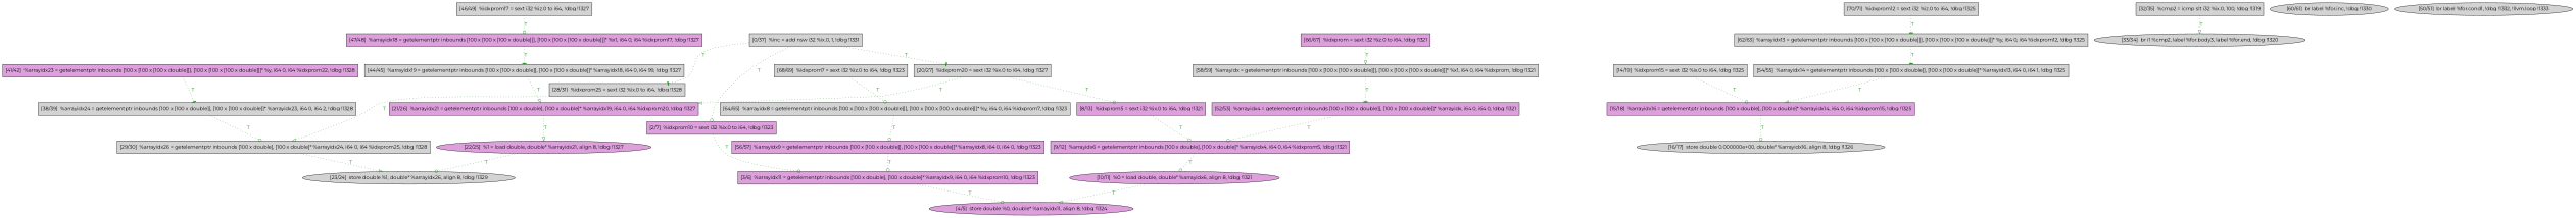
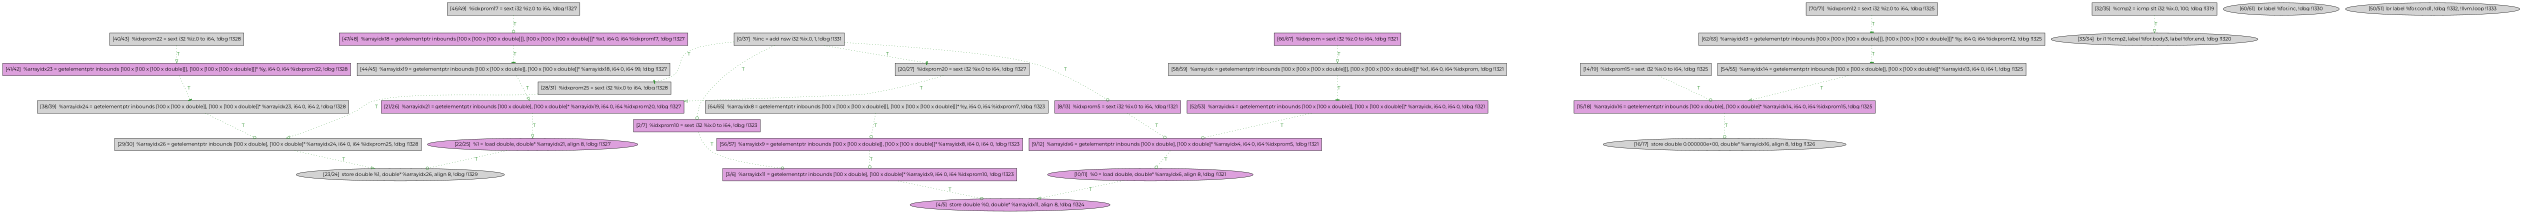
  digraph {
    fontname=Montserrat
    node [fillcolor=lightgrey fontname=Montserrat shape=rectangle style=filled]
    edge [arrowhead=odot color=forestgreen fontcolor=forestgreen fontname=Montserrat style=dotted]
    n1 [label="[23/24]  store double %1, double* %arrayidx26, align 8, !dbg !1329" shape=ellipse]
    n2 [label="[28/31]  %idxprom25 = sext i32 %ix.0 to i64, !dbg !1328"]
    n3 [label="[29/30]  %arrayidx26 = getelementptr inbounds [100 x double], [100 x double]* %arrayidx24, i64 0, i64 %idxprom25, !dbg !1328"]
    n4 [label="[0/37]  %inc = add nsw i32 %ix.0, 1, !dbg !1331"]
    n5 [fillcolor=plum label="[2/7]  %idxprom10 = sext i32 %ix.0 to i64, !dbg !1323"]
    n6 [fillcolor=plum label="[8/13]  %idxprom5 = sext i32 %ix.0 to i64, !dbg !1321"]
    n7 [label="[20/27]  %idxprom20 = sext i32 %ix.0 to i64, !dbg !1327"]
    n8 [label="[14/19]  %idxprom15 = sext i32 %ix.0 to i64, !dbg !1325"]
    n9 [fillcolor=plum label="[15/18]  %arrayidx16 = getelementptr inbounds [100 x double], [100 x double]* %arrayidx14, i64 0, i64 %idxprom15, !dbg !1325"]
    n10 [fillcolor=plum label="[3/6]  %arrayidx11 = getelementptr inbounds [100 x double], [100 x double]* %arrayidx9, i64 0, i64 %idxprom10, !dbg !1323"]
    n11 [label="[32/35]  %cmp2 = icmp slt i32 %ix.0, 100, !dbg !1319"]
    n12 [label="[33/34]  br i1 %cmp2, label %for.body3, label %for.end, !dbg !1320" shape=ellipse]
    n13 [fillcolor=plum label="[9/12]  %arrayidx6 = getelementptr inbounds [100 x double], [100 x double]* %arrayidx4, i64 0, i64 %idxprom5, !dbg !1321"]
    n14 [fillcolor=plum label="[21/26]  %arrayidx21 = getelementptr inbounds [100 x double], [100 x double]* %arrayidx19, i64 0, i64 %idxprom20, !dbg !1327"]
    n15 [label="[16/17]  store double 0.000000e+00, double* %arrayidx16, align 8, !dbg !1326" shape=ellipse]
    n16 [fillcolor=plum label="[4/5]  store double %0, double* %arrayidx11, align 8, !dbg !1324" shape=ellipse]
    n17 [label="[38/39]  %arrayidx24 = getelementptr inbounds [100 x [100 x double]], [100 x [100 x double]]* %arrayidx23, i64 0, i64 2, !dbg !1328"]
    n18 [label="[60/61]  br label %for.inc, !dbg !1330" shape=ellipse]
    n19 [label="[46/49]  %idxprom17 = sext i32 %iz.0 to i64, !dbg !1327"]
    n20 [fillcolor=plum label="[47/48]  %arrayidx18 = getelementptr inbounds [100 x [100 x [100 x double]]], [100 x [100 x [100 x double]]]* %x1, i64 0, i64 %idxprom17, !dbg !1327"]
    n21 [label="[44/45]  %arrayidx19 = getelementptr inbounds [100 x [100 x double]], [100 x [100 x double]]* %arrayidx18, i64 0, i64 99, !dbg !1327"]
    n22 [fillcolor=plum label="[41/42]  %arrayidx23 = getelementptr inbounds [100 x [100 x [100 x double]]], [100 x [100 x [100 x double]]]* %y, i64 0, i64 %idxprom22, !dbg !1328"]
    n23 [label="[50/51]  br label %for.cond1, !dbg !1332, !llvm.loop !1333" shape=ellipse]
    n24 [fillcolor=plum label="[22/25]  %1 = load double, double* %arrayidx21, align 8, !dbg !1327" shape=ellipse]
+   n25 [label="[40/43]  %idxprom22 = sext i32 %iz.0 to i64, !dbg !1328"]
    n26 [fillcolor=plum label="[10/11]  %0 = load double, double* %arrayidx6, align 8, !dbg !1321" shape=ellipse]
    n27 [label="[54/55]  %arrayidx14 = getelementptr inbounds [100 x [100 x double]], [100 x [100 x double]]* %arrayidx13, i64 0, i64 1, !dbg !1325"]
-   n28 [label="[68/69]  %idxprom7 = sext i32 %iz.0 to i64, !dbg !1323"]
    n29 [label="[64/65]  %arrayidx8 = getelementptr inbounds [100 x [100 x [100 x double]]], [100 x [100 x [100 x double]]]* %y, i64 0, i64 %idxprom7, !dbg !1323"]
    n30 [fillcolor=plum label="[56/57]  %arrayidx9 = getelementptr inbounds [100 x [100 x double]], [100 x [100 x double]]* %arrayidx8, i64 0, i64 0, !dbg !1323"]
    n31 [label="[58/59]  %arrayidx = getelementptr inbounds [100 x [100 x [100 x double]]], [100 x [100 x [100 x double]]]* %x1, i64 0, i64 %idxprom, !dbg !1321"]
    n32 [fillcolor=plum label="[52/53]  %arrayidx4 = getelementptr inbounds [100 x [100 x double]], [100 x [100 x double]]* %arrayidx, i64 0, i64 0, !dbg !1321"]
    n33 [label="[70/71]  %idxprom12 = sext i32 %iz.0 to i64, !dbg !1325"]
    n34 [label="[62/63]  %arrayidx13 = getelementptr inbounds [100 x [100 x [100 x double]]], [100 x [100 x [100 x double]]]* %y, i64 0, i64 %idxprom12, !dbg !1325"]
    n35 [fillcolor=plum label="[66/67]  %idxprom = sext i32 %iz.0 to i64, !dbg !1321"]
    n2 -> n3 [arrowhead=onormal label=T]
    n3 -> n1 [arrowhead=onormal label=T]
    n4 -> n2 [arrowhead=tee label=T]
    n4 -> n5 [label=T]
-   n7 -> n6 [label=T]
+   n4 -> n6 [label=T]
    n4 -> n7 [arrowhead=tee label=T]
    n5 -> n10 [label=T]
    n6 -> n13 [label=T]
    n7 -> n14 [arrowhead=onormal label=T]
    n8 -> n9 [label=T]
    n9 -> n15 [label=T]
    n10 -> n16 [label=T]
    n11 -> n12 [arrowhead=onormal label=T]
    n13 -> n26 [label=T]
    n14 -> n24 [arrowhead=onormal label=T]
    n17 -> n3 [label=T]
    n19 -> n20 [label=T]
    n20 -> n21 [arrowhead=tee label=T]
    n21 -> n14 [arrowhead=onormal label=T]
    n22 -> n17 [arrowhead=tee label=T]
    n24 -> n1 [label=T]
+   n25 -> n22 [arrowhead=onormal label=T]
    n26 -> n16 [arrowhead=onormal label=T]
    n27 -> n9 [arrowhead=onormal label=T]
-   n28 -> n29 [label=T]
    n29 -> n30 [label=T]
    n30 -> n10 [label=T]
    n31 -> n32 [arrowhead=tee label=T]
    n32 -> n13 [label=T]
    n33 -> n34 [arrowhead=tee label=T]
    n34 -> n27 [arrowhead=tee label=T]
    n35 -> n31 [arrowhead=onormal label=T]
  }
